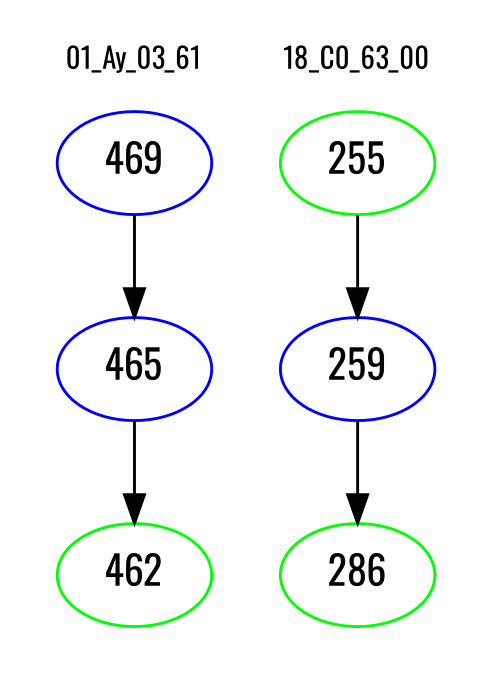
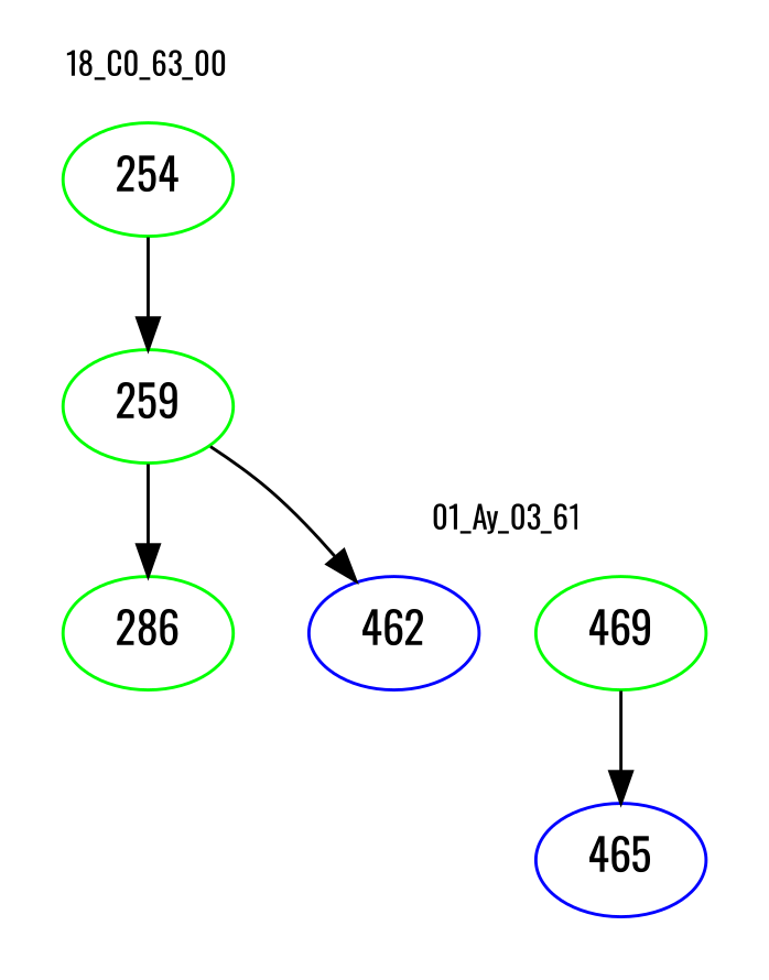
  digraph {
    fontname=Oswald
    node [color=green fontname=Oswald]
    edge [color=black fontname=Oswald]
-   n1 [color=blue label=469]
+   n1 [label=469]
    n2 [color=blue label=465]
-   n3 [label=462]
-   n4 [label=255]
-   n5 [color=blue label=259]
+   n3 [color=blue label=462]
+   n4 [label=254]
+   n5 [label=259]
    n6 [label=286]
    subgraph cluster_1 {
      color=white
      fontsize=10
      label="01_Ay_03_61"
      n1
      n2
      n3
    }
    subgraph cluster_2 {
      color=white
      fontsize=10
      label="18_C0_63_00"
      n4
      n5
      n6
    }
    n1 -> n2
-   n2 -> n3
+   n5 -> n3
    n4 -> n5
    n5 -> n6
  }
